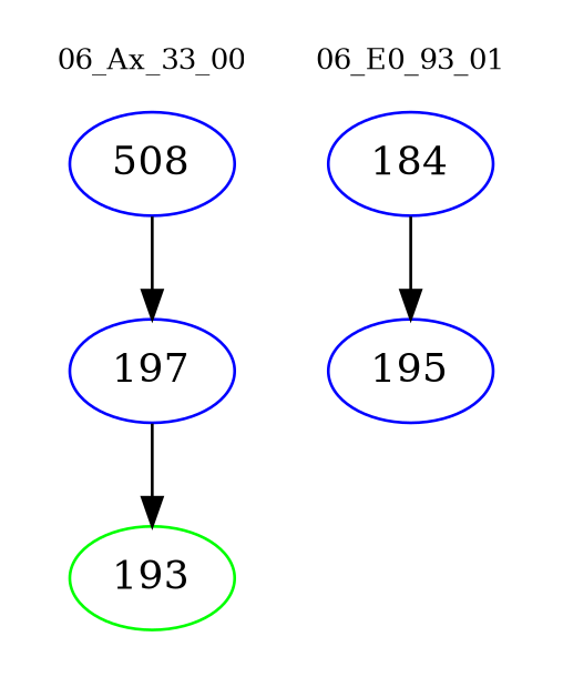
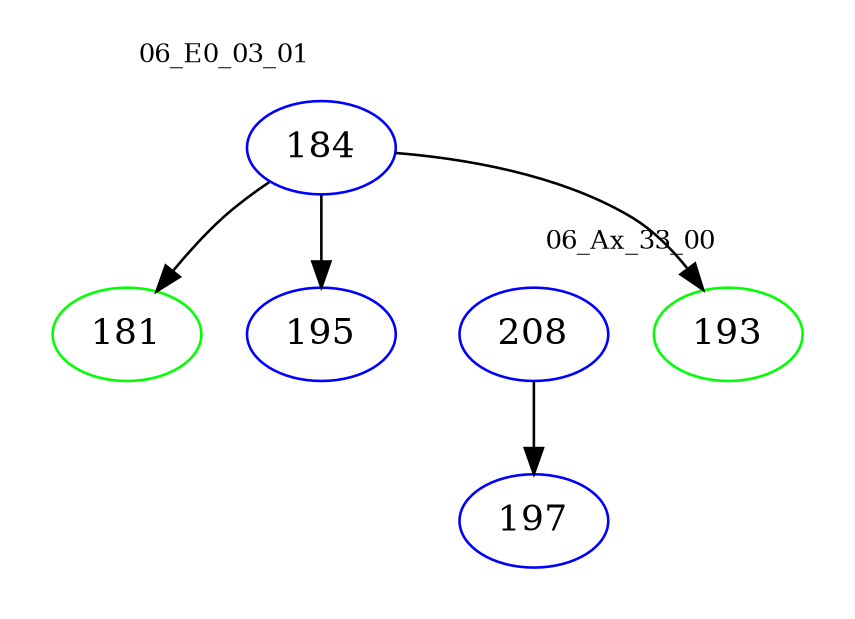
  digraph {
    node [color=blue]
    edge [color=black]
    n1 [label=197]
    n2 [color=green label=193]
-   n3 [label=508]
+   n3 [label=208]
    n4 [label=184]
+   n5 [color=green label=181]
    n6 [label=195]
    subgraph cluster_1 {
      color=white
      fontsize=10
      label="06_Ax_33_00"
      n1
      n2
      n3
    }
    subgraph cluster_2 {
      color=white
      fontsize=10
-     label="06_E0_93_01"
+     label="06_E0_03_01"
      n4
+     n5
      n6
    }
-   n1 -> n2
+   n4 -> n2
    n3 -> n1
+   n4 -> n5
    n4 -> n6
  }
